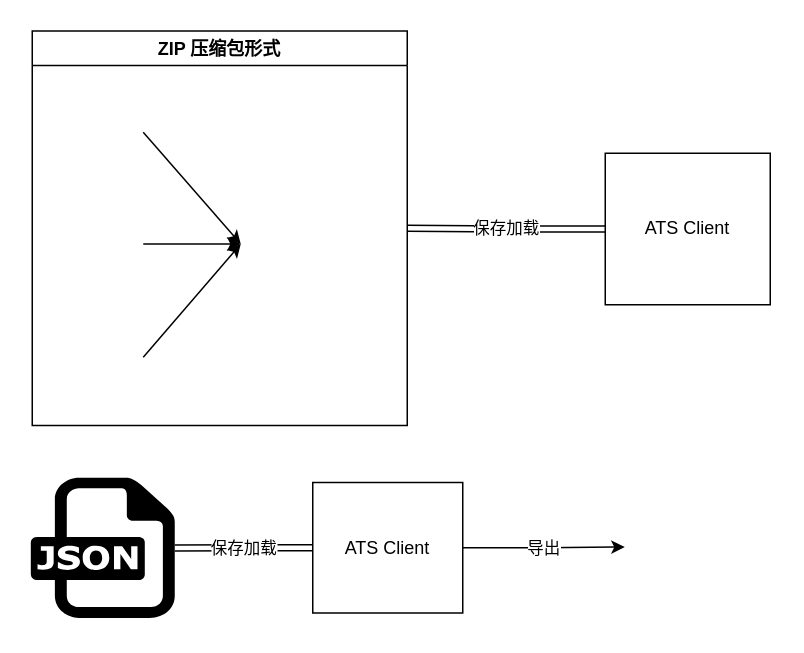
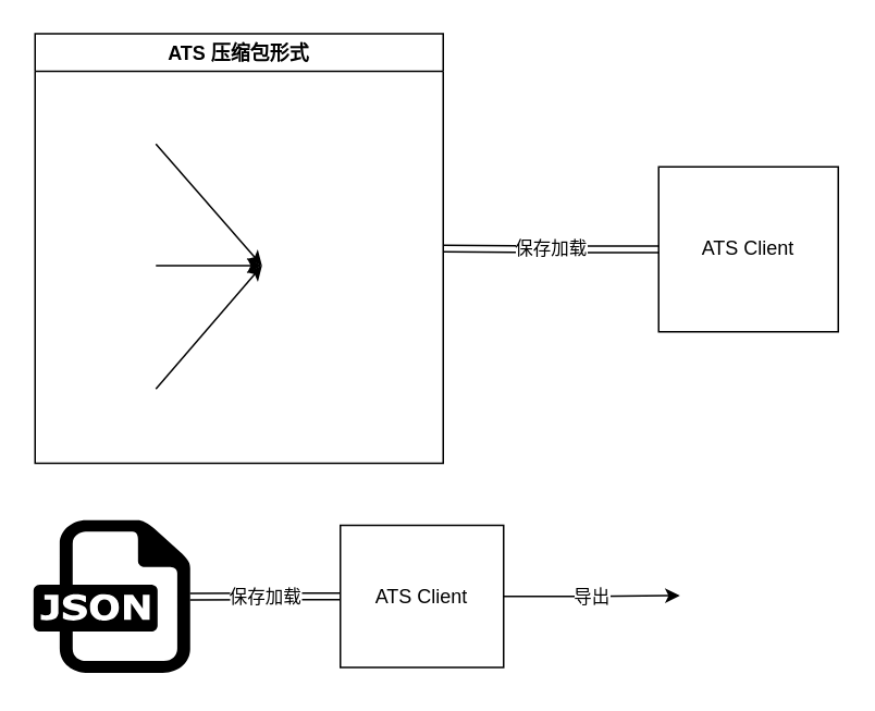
  <mxCell id="0" />
  <mxCell id="1" parent="0" />
  <mxCell id="2" value="保存加载" style="edgeStyle=orthogonalEdgeStyle;rounded=0;orthogonalLoop=1;jettySize=auto;html=1;exitX=0;exitY=0.5;exitDx=0;exitDy=0;entryX=1;entryY=0.5;entryDx=0;entryDy=0;shape=link;" edge="1" parent="1" source="3" target="4"><mxGeometry relative="1" as="geometry"><mxPoint x="328" y="163" as="targetPoint" /></mxGeometry></mxCell>
  <mxCell id="3" value="ATS Client" style="rounded=0;whiteSpace=wrap;html=1;" parent="1" vertex="1"><mxGeometry x="403" y="101.5" width="110" height="101" as="geometry" /></mxCell>
- <mxCell id="4" value="ZIP 压缩包形式" style="swimlane;" vertex="1" parent="1"><mxGeometry x="21" y="20" width="250" height="263" as="geometry" /></mxCell>
+ <mxCell id="4" value="ATS 压缩包形式" style="swimlane;" vertex="1" parent="1"><mxGeometry x="21" y="20" width="250" height="263" as="geometry" /></mxCell>
  <mxCell id="5" value="" style="shape=image;html=1;verticalAlign=top;verticalLabelPosition=bottom;labelBackgroundColor=#ffffff;imageAspect=0;aspect=fixed;image=https://cdn0.iconfinder.com/data/icons/logos-microsoft-office-365/128/Microsoft_Office-02-128.png" vertex="1" parent="4"><mxGeometry x="139" y="94.5" width="95" height="95" as="geometry" /></mxCell>
  <mxCell id="6" style="rounded=0;orthogonalLoop=1;jettySize=auto;html=1;exitX=1;exitY=0.5;exitDx=0;exitDy=0;entryX=0;entryY=0.5;entryDx=0;entryDy=0;" edge="1" parent="4" source="7" target="5"><mxGeometry relative="1" as="geometry" /></mxCell>
  <mxCell id="7" value="" style="shape=image;html=1;verticalAlign=top;verticalLabelPosition=bottom;labelBackgroundColor=#ffffff;imageAspect=0;aspect=fixed;image=https://cdn3.iconfinder.com/data/icons/dompicon-glyph-file-format-2/256/file-csv-format-type-128.png" vertex="1" parent="4"><mxGeometry x="9" y="35" width="65" height="65" as="geometry" /></mxCell>
  <mxCell id="8" style="edgeStyle=none;rounded=0;orthogonalLoop=1;jettySize=auto;html=1;exitX=1;exitY=0.5;exitDx=0;exitDy=0;" edge="1" parent="4" source="9" target="5"><mxGeometry relative="1" as="geometry" /></mxCell>
  <mxCell id="9" value="" style="shape=image;html=1;verticalAlign=top;verticalLabelPosition=bottom;labelBackgroundColor=#ffffff;imageAspect=0;aspect=fixed;image=https://cdn3.iconfinder.com/data/icons/dompicon-glyph-file-format-2/256/file-csv-format-type-128.png" vertex="1" parent="4"><mxGeometry x="9" y="109.5" width="65" height="65" as="geometry" /></mxCell>
  <mxCell id="10" value="" style="shape=image;html=1;verticalAlign=top;verticalLabelPosition=bottom;labelBackgroundColor=#ffffff;imageAspect=0;aspect=fixed;image=https://cdn3.iconfinder.com/data/icons/dompicon-glyph-file-format-2/256/file-csv-format-type-128.png" vertex="1" parent="4"><mxGeometry x="9" y="185" width="65" height="65" as="geometry" /></mxCell>
  <mxCell id="11" style="edgeStyle=none;rounded=0;orthogonalLoop=1;jettySize=auto;html=1;exitX=1;exitY=0.5;exitDx=0;exitDy=0;entryX=0;entryY=0.5;entryDx=0;entryDy=0;" edge="1" parent="4" source="10" target="5"><mxGeometry relative="1" as="geometry" /></mxCell>
  <mxCell id="12" value="导出" style="edgeStyle=orthogonalEdgeStyle;rounded=0;orthogonalLoop=1;jettySize=auto;html=1;exitX=1;exitY=0.5;exitDx=0;exitDy=0;entryX=0;entryY=0.5;entryDx=0;entryDy=0;" edge="1" parent="1" source="13" target="15"><mxGeometry relative="1" as="geometry"><mxPoint x="421" y="369.5" as="targetPoint" /></mxGeometry></mxCell>
  <mxCell id="13" value="ATS Client" style="rounded=0;whiteSpace=wrap;html=1;" vertex="1" parent="1"><mxGeometry x="208" y="321" width="100" height="87" as="geometry" /></mxCell>
  <mxCell id="14" value="" style="dashed=0;outlineConnect=0;html=1;align=center;labelPosition=center;verticalLabelPosition=bottom;verticalAlign=top;shape=mxgraph.weblogos.json" vertex="1" parent="1"><mxGeometry x="20" y="317.75" width="96" height="93.5" as="geometry" /></mxCell>
  <mxCell id="15" value="" style="shape=image;html=1;verticalAlign=top;verticalLabelPosition=bottom;labelBackgroundColor=#ffffff;imageAspect=0;aspect=fixed;image=https://cdn0.iconfinder.com/data/icons/logos-microsoft-office-365/128/Microsoft_Office-02-128.png" vertex="1" parent="1"><mxGeometry x="416" y="315" width="98" height="98" as="geometry" /></mxCell>
  <mxCell id="16" value="保存加载" style="edgeStyle=orthogonalEdgeStyle;rounded=0;orthogonalLoop=1;jettySize=auto;html=1;exitX=0;exitY=0.5;exitDx=0;exitDy=0;shape=link;" edge="1" parent="1" source="13" target="14"><mxGeometry relative="1" as="geometry"><mxPoint x="208" y="357.5" as="sourcePoint" /><mxPoint x="108" y="357" as="targetPoint" /></mxGeometry></mxCell>
